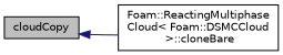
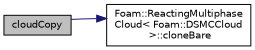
  digraph {
    rankdir=LR
    node [color=black fontname=Helvetica fontsize=10 shape=record]
    n1 [fillcolor=grey75 fontcolor=black height=0.2 label=cloudCopy style=filled width=0.4]
    n2 [height=0.2 label="Foam::ReactingMultiphase\lCloud\< Foam::DSMCCloud\l \>::cloneBare" width=0.4]
-   n1 -> n2 [color=midnightblue dir=back fontname=Helvetica fontsize=10 labelfontname=Helvetica labelfontsize=10 style=solid]
+   n2 -> n1 [color=midnightblue dir=back fontname=Helvetica fontsize=10 labelfontname=Helvetica labelfontsize=10 style=solid]
  }
